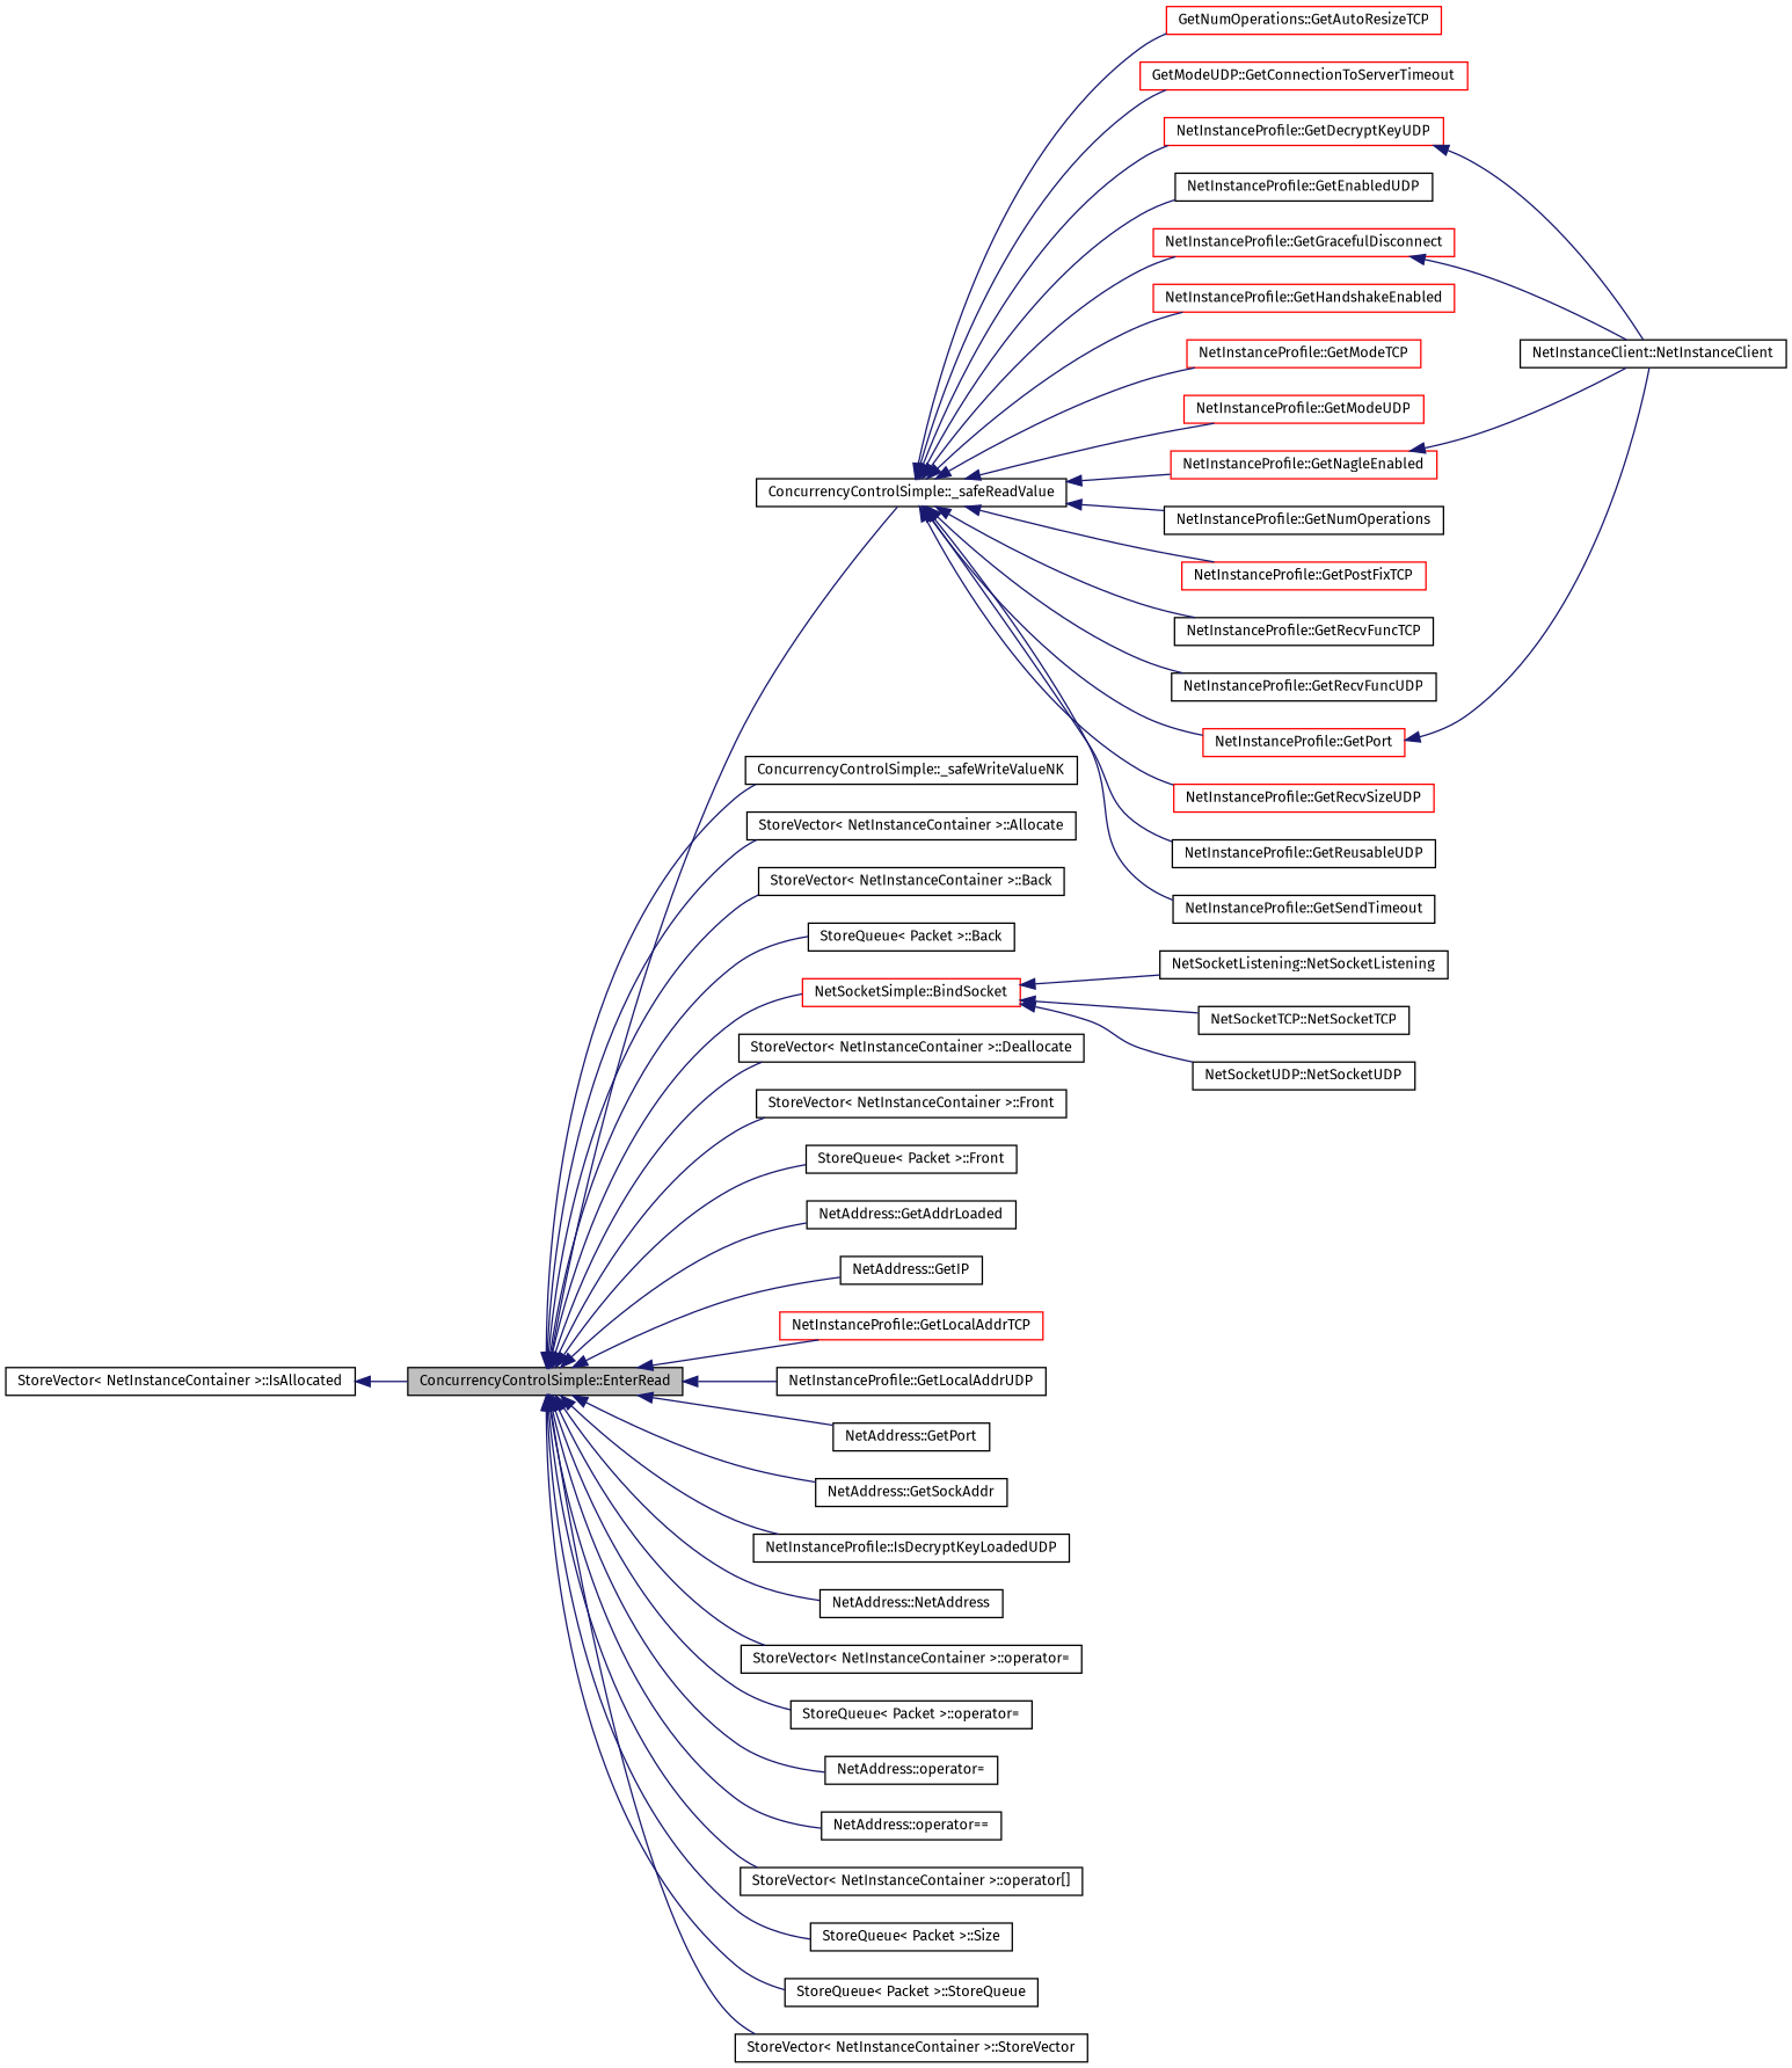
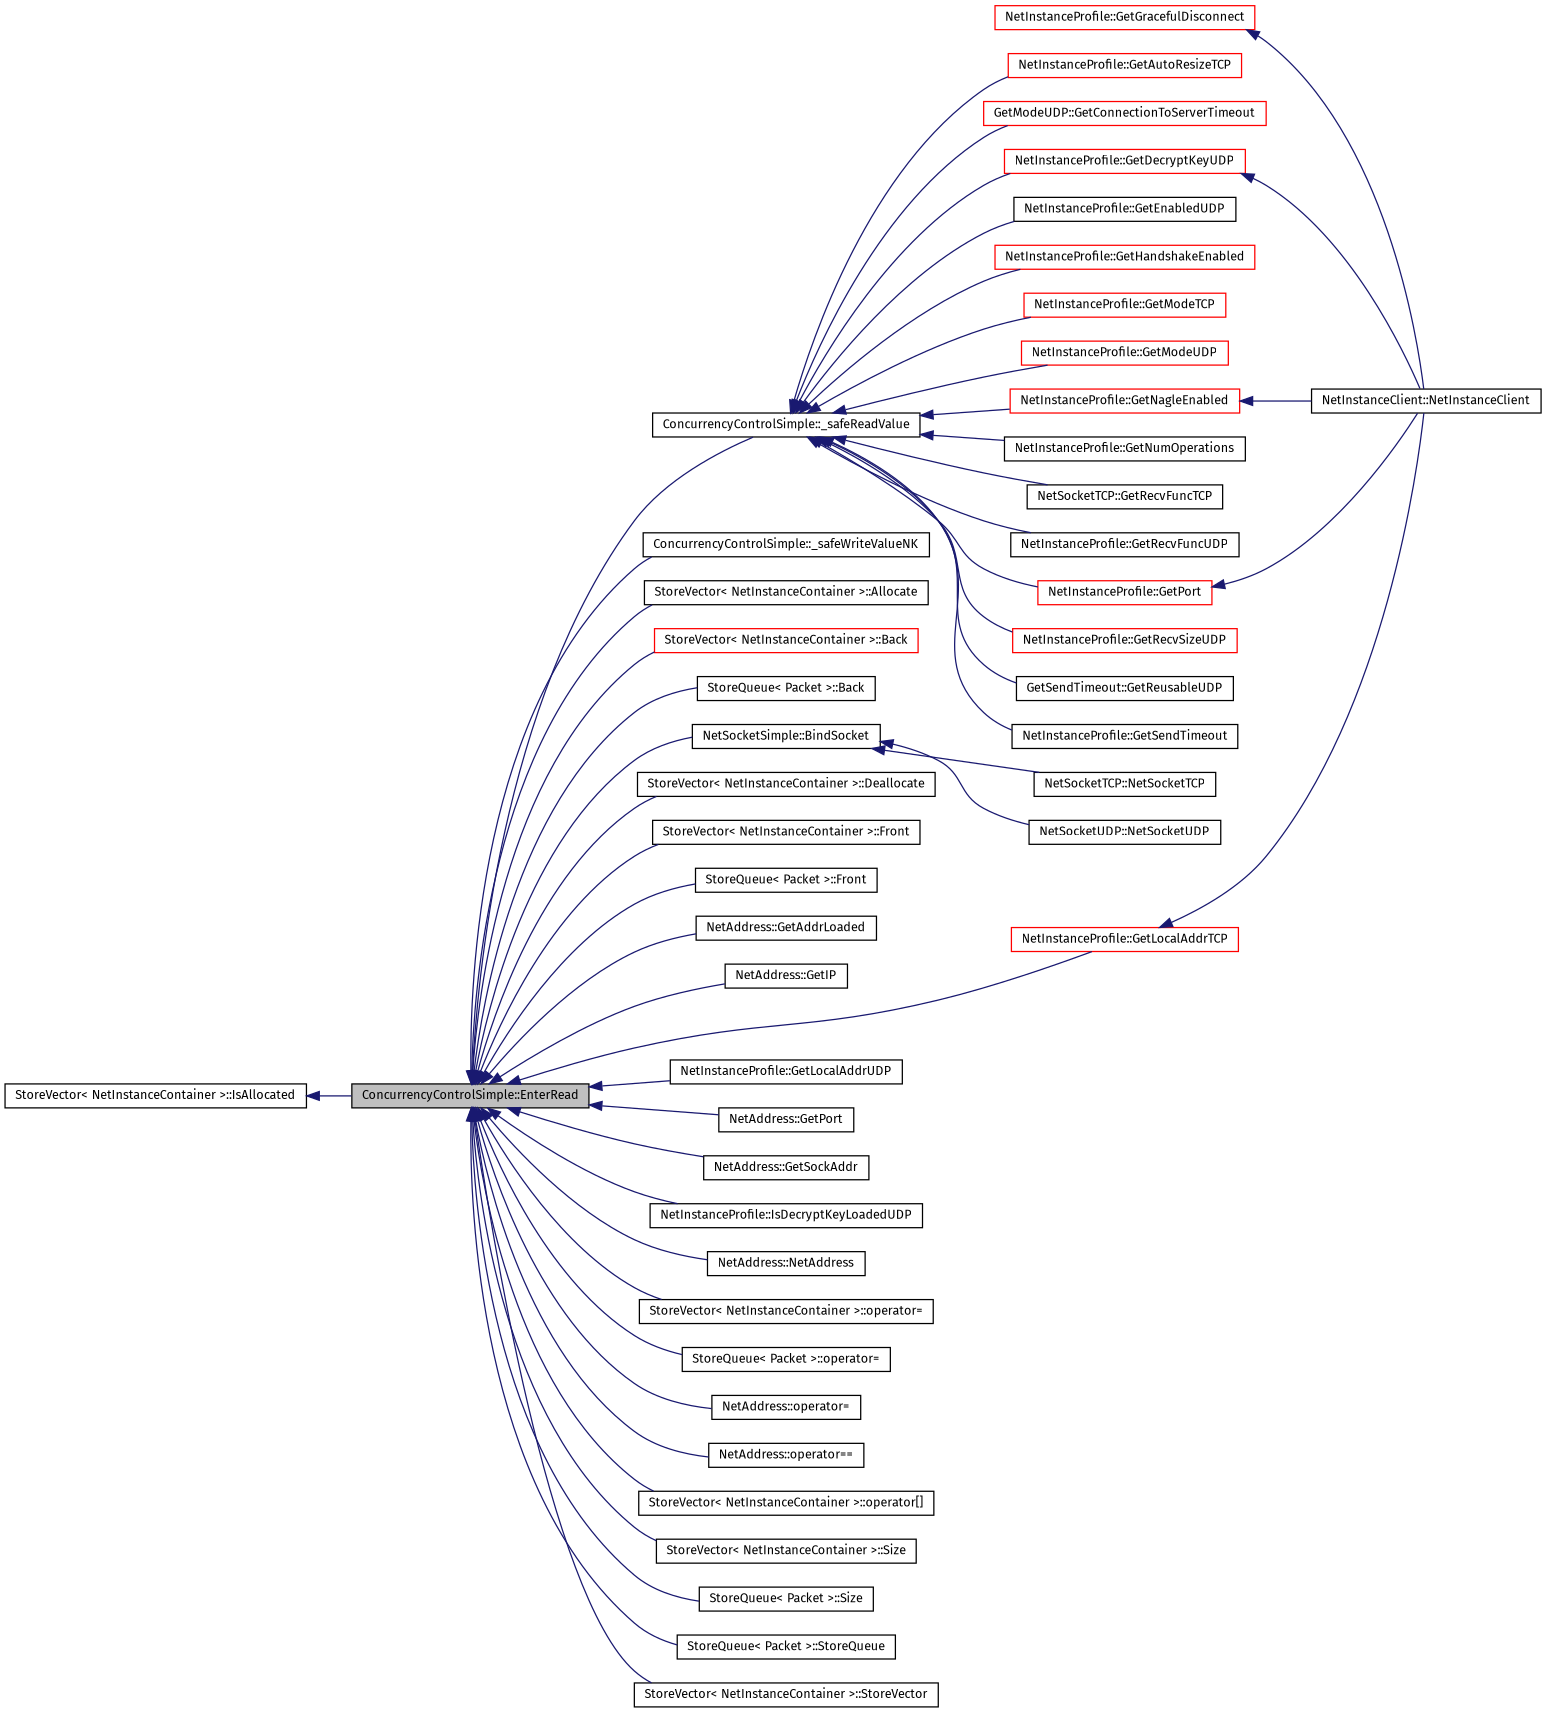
  digraph {
    fontname="Fira Sans"
    rankdir=LR
    node [color=black fillcolor=white fontname="Fira Sans" fontsize=10 shape=record style=filled]
    edge [color=midnightblue dir=back fontname="Fira Sans" fontsize=10 labelfontname=FreeSans labelfontsize=10 style=solid]
    n1 [fillcolor=grey75 fontcolor=black height=0.2 label="ConcurrencyControlSimple::EnterRead" width=0.4]
    n2 [height=0.2 label="ConcurrencyControlSimple::_safeReadValue" width=0.4]
    n3 [height=0.2 label="ConcurrencyControlSimple::_safeWriteValueNK" width=0.4]
    n4 [height=0.2 label="StoreVector\< NetInstanceContainer \>::Allocate" width=0.4]
-   n5 [height=0.2 label="StoreVector\< NetInstanceContainer \>::Back" width=0.4]
+   n5 [color=red height=0.2 label="StoreVector\< NetInstanceContainer \>::Back" width=0.4]
    n6 [height=0.2 label="StoreQueue\< Packet \>::Back" width=0.4]
-   n7 [color=red height=0.2 label="NetSocketSimple::BindSocket" width=0.4]
+   n7 [height=0.2 label="NetSocketSimple::BindSocket" width=0.4]
    n8 [height=0.2 label="StoreVector\< NetInstanceContainer \>::Deallocate" width=0.4]
    n9 [height=0.2 label="StoreVector\< NetInstanceContainer \>::Front" width=0.4]
    n10 [height=0.2 label="StoreQueue\< Packet \>::Front" width=0.4]
    n11 [height=0.2 label="NetAddress::GetAddrLoaded" width=0.4]
    n12 [height=0.2 label="NetAddress::GetIP" width=0.4]
    n13 [color=red height=0.2 label="NetInstanceProfile::GetLocalAddrTCP" width=0.4]
    n14 [height=0.2 label="NetInstanceProfile::GetLocalAddrUDP" width=0.4]
    n15 [height=0.2 label="NetAddress::GetPort" width=0.4]
    n16 [height=0.2 label="NetAddress::GetSockAddr" width=0.4]
    n17 [height=0.2 label="NetInstanceProfile::IsDecryptKeyLoadedUDP" width=0.4]
    n18 [height=0.2 label="NetAddress::NetAddress" width=0.4]
    n19 [height=0.2 label="StoreVector\< NetInstanceContainer \>::operator=" width=0.4]
    n20 [height=0.2 label="StoreQueue\< Packet \>::operator=" width=0.4]
    n21 [height=0.2 label="NetAddress::operator=" width=0.4]
    n22 [height=0.2 label="NetAddress::operator==" width=0.4]
    n23 [height=0.2 label="StoreVector\< NetInstanceContainer \>::operator[]" width=0.4]
+   n24 [height=0.2 label="StoreVector\< NetInstanceContainer \>::Size" width=0.4]
    n25 [height=0.2 label="StoreQueue\< Packet \>::Size" width=0.4]
    n26 [height=0.2 label="StoreQueue\< Packet \>::StoreQueue" width=0.4]
    n27 [height=0.2 label="StoreVector\< NetInstanceContainer \>::StoreVector" width=0.4]
-   n28 [color=red height=0.2 label="GetNumOperations::GetAutoResizeTCP" width=0.4]
+   n28 [color=red height=0.2 label="NetInstanceProfile::GetAutoResizeTCP" width=0.4]
    n29 [color=red height=0.2 label="GetModeUDP::GetConnectionToServerTimeout" width=0.4]
    n30 [color=red height=0.2 label="NetInstanceProfile::GetDecryptKeyUDP" width=0.4]
    n31 [height=0.2 label="NetInstanceProfile::GetEnabledUDP" width=0.4]
    n32 [color=red height=0.2 label="NetInstanceProfile::GetGracefulDisconnect" width=0.4]
    n33 [color=red height=0.2 label="NetInstanceProfile::GetHandshakeEnabled" width=0.4]
    n34 [color=red height=0.2 label="NetInstanceProfile::GetModeTCP" width=0.4]
    n35 [color=red height=0.2 label="NetInstanceProfile::GetModeUDP" width=0.4]
    n36 [color=red height=0.2 label="NetInstanceProfile::GetNagleEnabled" width=0.4]
    n37 [height=0.2 label="NetInstanceProfile::GetNumOperations" width=0.4]
-   n38 [color=red height=0.2 label="NetInstanceProfile::GetPostFixTCP" width=0.4]
-   n39 [height=0.2 label="NetInstanceProfile::GetRecvFuncTCP" width=0.4]
+   n39 [height=0.2 label="NetSocketTCP::GetRecvFuncTCP" width=0.4]
    n40 [height=0.2 label="NetInstanceProfile::GetRecvFuncUDP" width=0.4]
    n41 [color=red height=0.2 label="NetInstanceProfile::GetPort" width=0.4]
    n42 [color=red height=0.2 label="NetInstanceProfile::GetRecvSizeUDP" width=0.4]
-   n43 [height=0.2 label="NetInstanceProfile::GetReusableUDP" width=0.4]
+   n43 [height=0.2 label="GetSendTimeout::GetReusableUDP" width=0.4]
    n44 [height=0.2 label="NetInstanceProfile::GetSendTimeout" width=0.4]
-   n45 [height=0.2 label="NetSocketListening::NetSocketListening" width=0.4]
    n46 [height=0.2 label="NetSocketTCP::NetSocketTCP" width=0.4]
    n47 [height=0.2 label="NetSocketUDP::NetSocketUDP" width=0.4]
    n48 [height=0.2 label="NetInstanceClient::NetInstanceClient" width=0.4]
    n49 [height=0.2 label="StoreVector\< NetInstanceContainer \>::IsAllocated" width=0.4]
    n1 -> n2
    n1 -> n3
    n1 -> n4
    n1 -> n5
    n1 -> n6
    n1 -> n7
    n1 -> n8
    n1 -> n9
    n1 -> n10
    n1 -> n11
    n1 -> n12
    n1 -> n13
    n1 -> n14
    n1 -> n15
    n1 -> n16
    n1 -> n17
    n1 -> n18
    n1 -> n19
    n1 -> n20
    n1 -> n21
    n1 -> n22
    n1 -> n23
+   n1 -> n24
    n1 -> n25
    n1 -> n26
    n1 -> n27
    n2 -> n28
    n2 -> n29
    n2 -> n30
    n2 -> n31
-   n2 -> n32
    n2 -> n33
    n2 -> n34
    n2 -> n35
    n2 -> n36
    n2 -> n37
-   n2 -> n38
    n2 -> n39
    n2 -> n40
    n2 -> n41
    n2 -> n42
    n2 -> n43
    n2 -> n44
-   n7 -> n45
    n7 -> n46
    n7 -> n47
+   n13 -> n48
    n30 -> n48
    n32 -> n48
    n36 -> n48
    n41 -> n48
    n49 -> n1
  }
